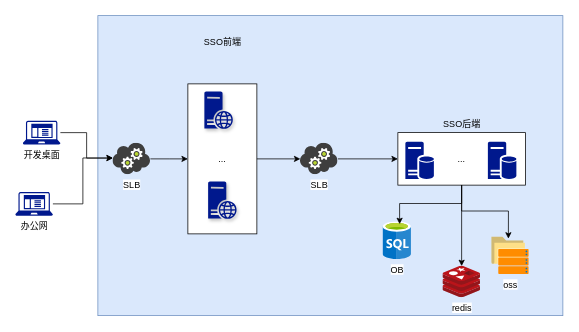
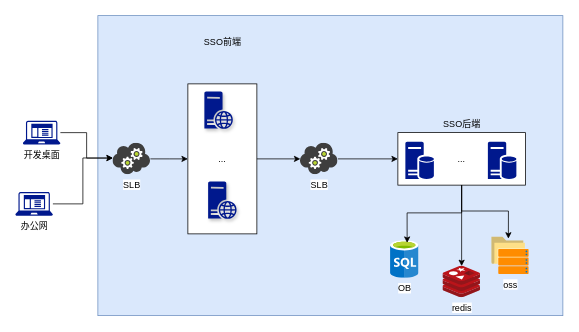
  <mxCell id="0" />
  <mxCell id="1" parent="0" />
  <mxCell id="2" value="" style="whiteSpace=wrap;html=1;fillColor=#dae8fc;strokeColor=#6c8ebf;" vertex="1" parent="1"><mxGeometry x="130" y="20" width="620" height="400" as="geometry" /></mxCell>
  <mxCell id="3" value="开发桌面" style="sketch=0;aspect=fixed;pointerEvents=1;shadow=0;dashed=0;html=1;strokeColor=none;labelPosition=center;verticalLabelPosition=bottom;verticalAlign=top;align=center;fillColor=#00188D;shape=mxgraph.mscae.enterprise.client_application" vertex="1" parent="1"><mxGeometry x="30" y="160" width="50" height="32" as="geometry" /></mxCell>
  <mxCell id="4" value="办公网" style="sketch=0;aspect=fixed;pointerEvents=1;shadow=0;dashed=0;html=1;strokeColor=none;labelPosition=center;verticalLabelPosition=bottom;verticalAlign=top;align=center;fillColor=#00188D;shape=mxgraph.mscae.enterprise.client_application" vertex="1" parent="1"><mxGeometry x="20" y="255" width="50" height="32" as="geometry" /></mxCell>
  <mxCell id="5" style="edgeStyle=orthogonalEdgeStyle;rounded=0;orthogonalLoop=1;jettySize=auto;html=1;" edge="1" parent="1" source="6"><mxGeometry relative="1" as="geometry"><mxPoint x="250" y="211" as="targetPoint" /></mxGeometry></mxCell>
  <mxCell id="6" value="SLB" style="image;sketch=0;aspect=fixed;html=1;points=[];align=center;fontSize=12;image=img/lib/mscae/Cloud_Service.svg;" vertex="1" parent="1"><mxGeometry x="150" y="190" width="50" height="42" as="geometry" /></mxCell>
  <mxCell id="7" style="edgeStyle=orthogonalEdgeStyle;rounded=0;orthogonalLoop=1;jettySize=auto;html=1;entryX=0;entryY=0.5;entryDx=0;entryDy=0;" edge="1" parent="1" source="8" target="17"><mxGeometry relative="1" as="geometry" /></mxCell>
  <mxCell id="8" value="SLB" style="image;sketch=0;aspect=fixed;html=1;points=[];align=center;fontSize=12;image=img/lib/mscae/Cloud_Service.svg;" vertex="1" parent="1"><mxGeometry x="400" y="190" width="50" height="42" as="geometry" /></mxCell>
- <mxCell id="9" value="OB" style="image;sketch=0;aspect=fixed;html=1;points=[];align=center;fontSize=12;image=img/lib/mscae/SQL_Database_generic.svg;" vertex="1" parent="1"><mxGeometry x="510" y="295" width="38" height="50" as="geometry" /></mxCell>
+ <mxCell id="9" value="OB" style="image;sketch=0;aspect=fixed;html=1;points=[];align=center;fontSize=12;image=img/lib/mscae/SQL_Database_generic.svg;" vertex="1" parent="1"><mxGeometry x="520" y="320" width="38" height="50" as="geometry" /></mxCell>
  <mxCell id="10" value="redis" style="image;sketch=0;aspect=fixed;html=1;points=[];align=center;fontSize=12;image=img/lib/mscae/Cache_Redis_Product.svg;" vertex="1" parent="1"><mxGeometry x="590" y="354" width="50" height="42" as="geometry" /></mxCell>
  <mxCell id="11" value="" style="group" vertex="1" connectable="0" parent="1"><mxGeometry x="250" y="111" width="92" height="200" as="geometry" /></mxCell>
  <mxCell id="12" value="..." style="whiteSpace=wrap;html=1;" vertex="1" parent="11"><mxGeometry width="92" height="200" as="geometry" /></mxCell>
  <mxCell id="13" value="" style="sketch=0;aspect=fixed;pointerEvents=1;shadow=1;dashed=0;html=1;strokeColor=none;labelPosition=center;verticalLabelPosition=bottom;verticalAlign=top;align=center;fillColor=#00188D;shape=mxgraph.mscae.enterprise.web_server" vertex="1" parent="11"><mxGeometry x="27" y="130" width="38" height="50" as="geometry" /></mxCell>
  <mxCell id="14" value="" style="sketch=0;aspect=fixed;pointerEvents=1;shadow=1;dashed=0;html=1;strokeColor=none;labelPosition=center;verticalLabelPosition=bottom;verticalAlign=top;align=center;fillColor=#00188D;shape=mxgraph.mscae.enterprise.web_server" vertex="1" parent="11"><mxGeometry x="22" y="10" width="38" height="50" as="geometry" /></mxCell>
  <mxCell id="15" value="SSO前端" style="text;html=1;align=center;verticalAlign=middle;resizable=0;points=[];autosize=1;strokeColor=none;fillColor=none;" vertex="1" parent="1"><mxGeometry x="261" y="41" width="70" height="30" as="geometry" /></mxCell>
  <mxCell id="16" value="" style="group" vertex="1" connectable="0" parent="1"><mxGeometry x="530" y="176" width="170" height="70" as="geometry" /></mxCell>
  <mxCell id="17" value="..." style="whiteSpace=wrap;html=1;" vertex="1" parent="16"><mxGeometry width="170" height="70" as="geometry" /></mxCell>
  <mxCell id="18" value="" style="sketch=0;aspect=fixed;pointerEvents=1;shadow=0;dashed=0;html=1;strokeColor=none;labelPosition=center;verticalLabelPosition=bottom;verticalAlign=top;align=center;fillColor=#00188D;shape=mxgraph.mscae.enterprise.database_server" vertex="1" parent="16"><mxGeometry x="10" y="12" width="38" height="50" as="geometry" /></mxCell>
  <mxCell id="19" value="" style="sketch=0;aspect=fixed;pointerEvents=1;shadow=0;dashed=0;html=1;strokeColor=none;labelPosition=center;verticalLabelPosition=bottom;verticalAlign=top;align=center;fillColor=#00188D;shape=mxgraph.mscae.enterprise.database_server" vertex="1" parent="16"><mxGeometry x="120" y="12" width="38" height="50" as="geometry" /></mxCell>
  <mxCell id="20" value="SSO后端" style="text;html=1;align=center;verticalAlign=middle;resizable=0;points=[];autosize=1;strokeColor=none;fillColor=none;" vertex="1" parent="1"><mxGeometry x="580" y="150" width="70" height="30" as="geometry" /></mxCell>
  <mxCell id="21" value="oss" style="image;sketch=0;aspect=fixed;html=1;points=[];align=center;fontSize=12;image=img/lib/mscae/AzureFXTEdgeFiler.svg;" vertex="1" parent="1"><mxGeometry x="655" y="315" width="50" height="50" as="geometry" /></mxCell>
  <mxCell id="22" style="edgeStyle=orthogonalEdgeStyle;rounded=0;orthogonalLoop=1;jettySize=auto;html=1;entryX=0.588;entryY=0.06;entryDx=0;entryDy=0;entryPerimeter=0;" edge="1" parent="1" source="17" target="9"><mxGeometry relative="1" as="geometry" /></mxCell>
  <mxCell id="23" style="edgeStyle=orthogonalEdgeStyle;rounded=0;orthogonalLoop=1;jettySize=auto;html=1;" edge="1" parent="1" source="17" target="10"><mxGeometry relative="1" as="geometry" /></mxCell>
  <mxCell id="24" style="edgeStyle=orthogonalEdgeStyle;rounded=0;orthogonalLoop=1;jettySize=auto;html=1;entryX=0.447;entryY=0.047;entryDx=0;entryDy=0;entryPerimeter=0;" edge="1" parent="1" source="17" target="21"><mxGeometry relative="1" as="geometry" /></mxCell>
  <mxCell id="25" style="edgeStyle=orthogonalEdgeStyle;rounded=0;orthogonalLoop=1;jettySize=auto;html=1;entryX=0;entryY=0.476;entryDx=0;entryDy=0;entryPerimeter=0;" edge="1" parent="1" source="3" target="6"><mxGeometry relative="1" as="geometry" /></mxCell>
  <mxCell id="26" style="edgeStyle=orthogonalEdgeStyle;rounded=0;orthogonalLoop=1;jettySize=auto;html=1;entryX=0;entryY=0.471;entryDx=0;entryDy=0;entryPerimeter=0;" edge="1" parent="1" source="4" target="6"><mxGeometry relative="1" as="geometry" /></mxCell>
  <mxCell id="27" style="edgeStyle=orthogonalEdgeStyle;rounded=0;orthogonalLoop=1;jettySize=auto;html=1;" edge="1" parent="1" source="12" target="8"><mxGeometry relative="1" as="geometry" /></mxCell>
